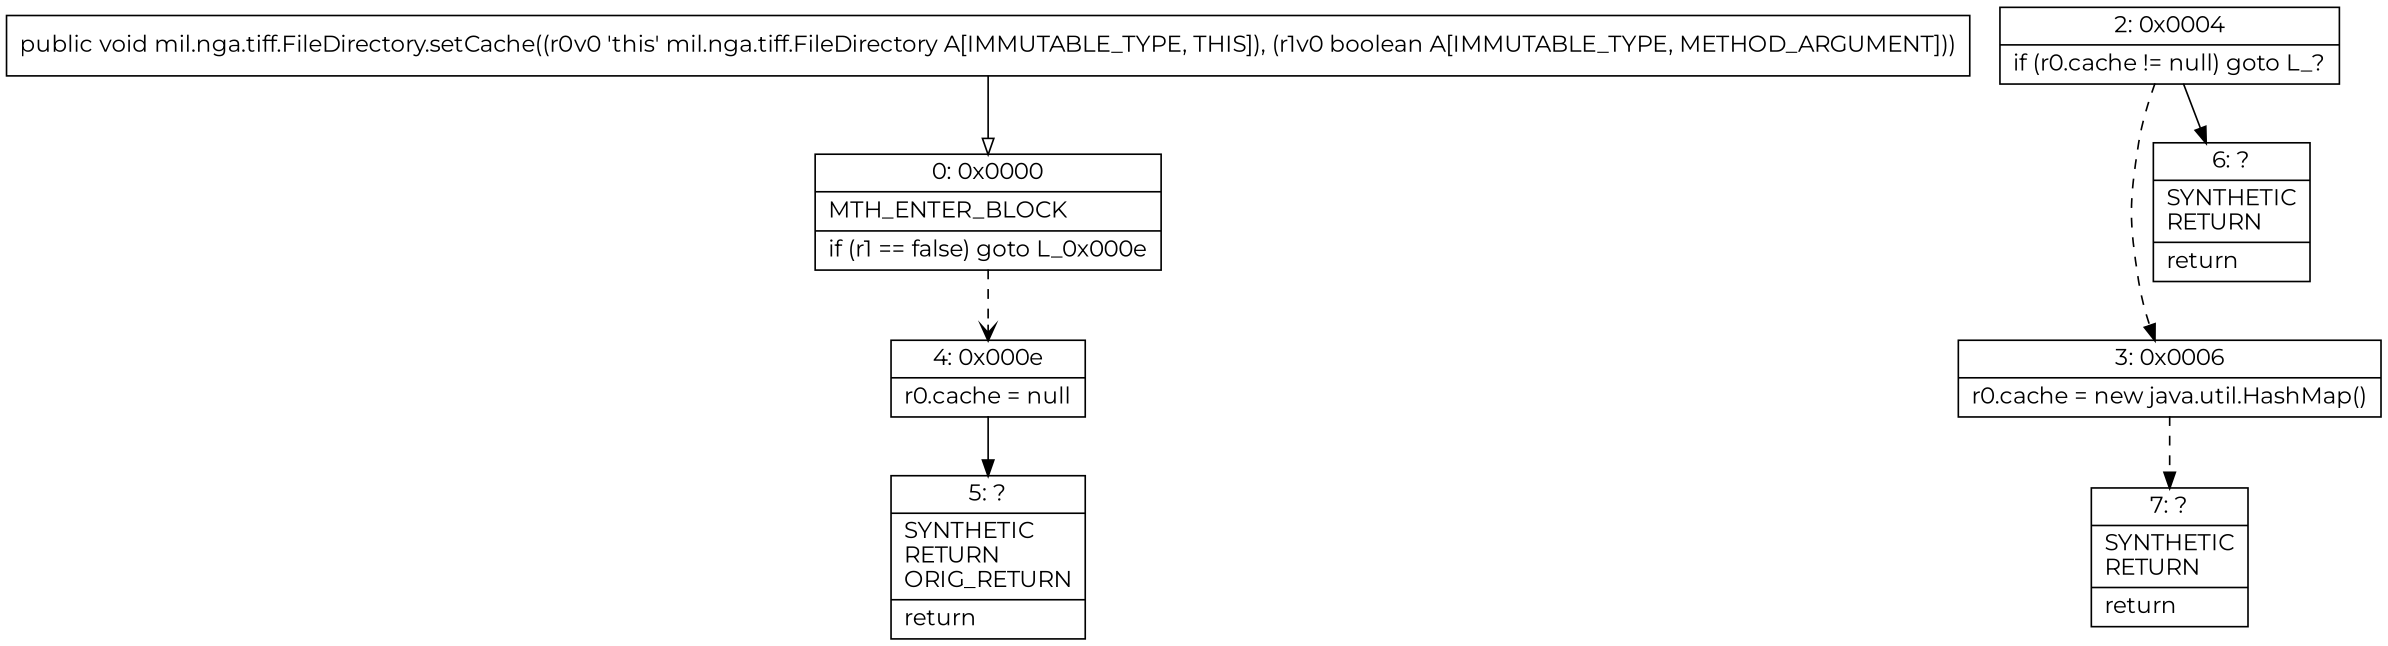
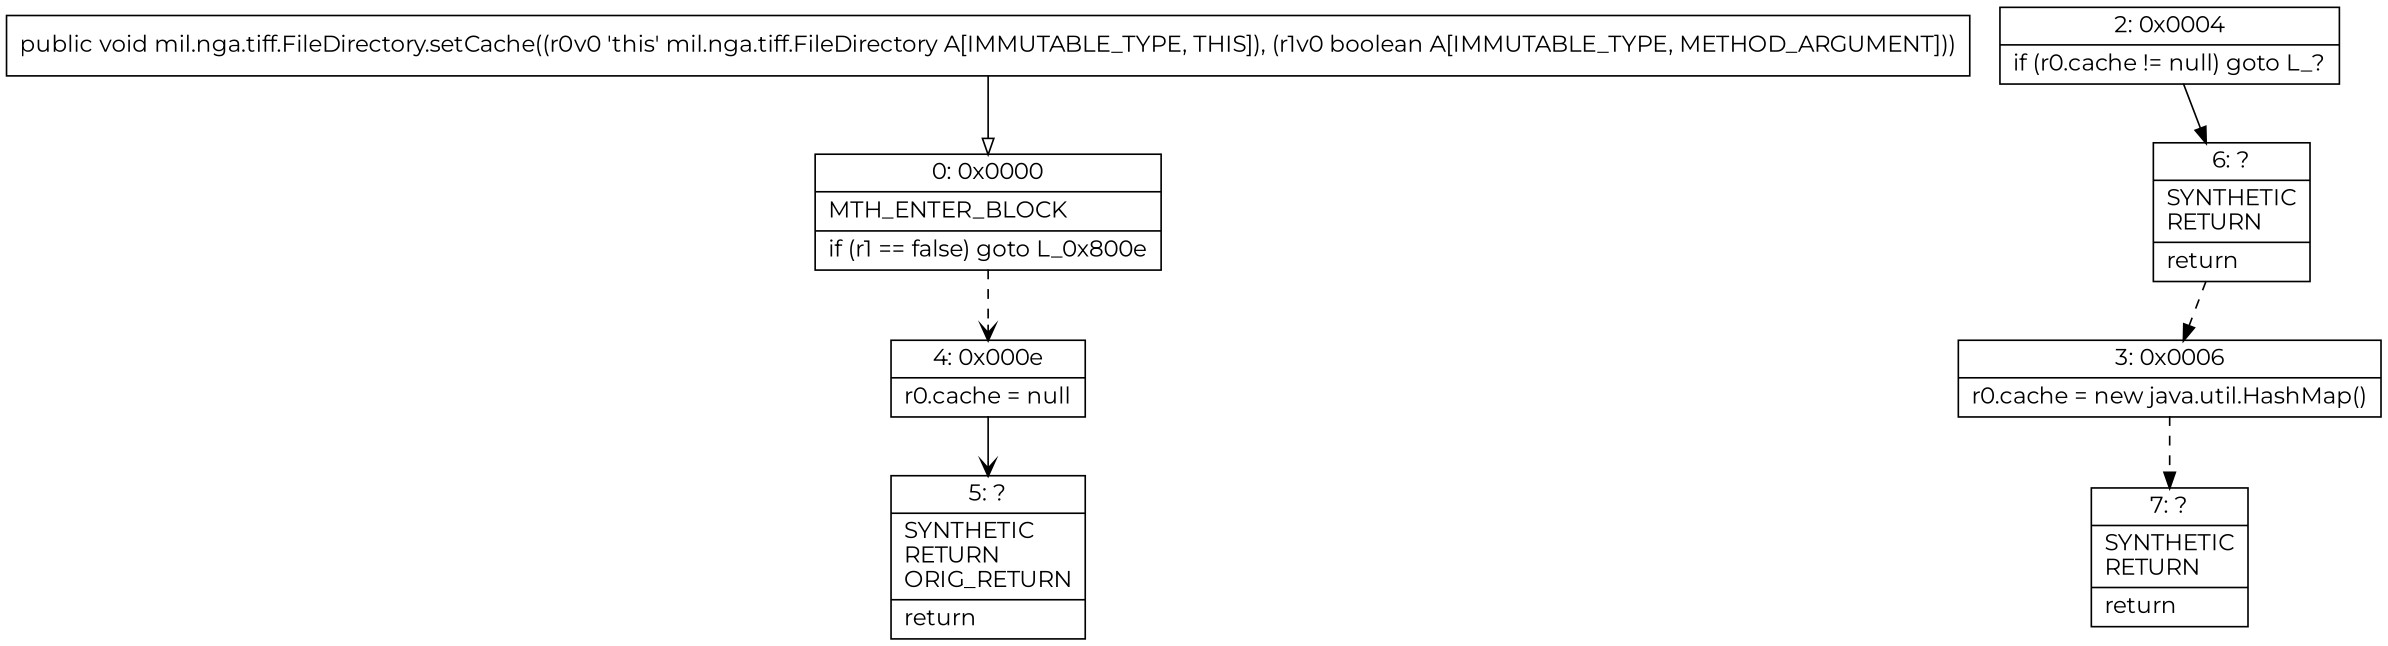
  digraph {
    fontname=Montserrat
    node [fontname=Montserrat shape=record]
    edge [arrowhead=normal fontname=Montserrat]
-   n1 [label="{0\:\ 0x0000|MTH_ENTER_BLOCK\l|if (r1 == false) goto L_0x000e\l}"]
+   n1 [label="{0\:\ 0x0000|MTH_ENTER_BLOCK\l|if (r1 == false) goto L_0x800e\l}"]
    n2 [label="{4\:\ 0x000e|r0.cache = null\l}"]
    n3 [label="{5\:\ ?|SYNTHETIC\lRETURN\lORIG_RETURN\l|return\l}"]
    n4 [label="{2\:\ 0x0004|if (r0.cache != null) goto L_?\l}"]
    n5 [label="{3\:\ 0x0006|r0.cache = new java.util.HashMap()\l}"]
    n6 [label="{6\:\ ?|SYNTHETIC\lRETURN\l|return\l}"]
    n7 [label="{7\:\ ?|SYNTHETIC\lRETURN\l|return\l}"]
    n8 [label="{public void mil.nga.tiff.FileDirectory.setCache((r0v0 'this' mil.nga.tiff.FileDirectory A[IMMUTABLE_TYPE, THIS]), (r1v0 boolean A[IMMUTABLE_TYPE, METHOD_ARGUMENT])) }"]
    n1 -> n2 [arrowhead=vee style=dashed]
-   n2 -> n3
-   n4 -> n5 [style=dashed]
+   n2 -> n3 [arrowhead=vee]
+   n6 -> n5 [style=dashed]
    n4 -> n6
    n5 -> n7 [style=dashed]
    n8 -> n1 [arrowhead=onormal]
  }
